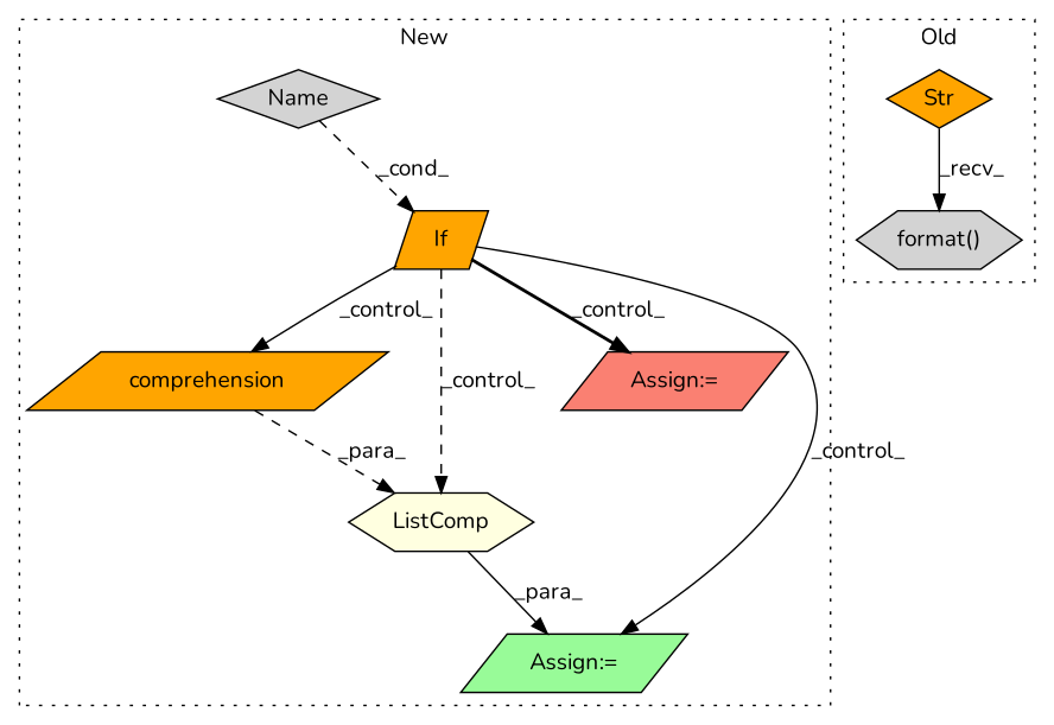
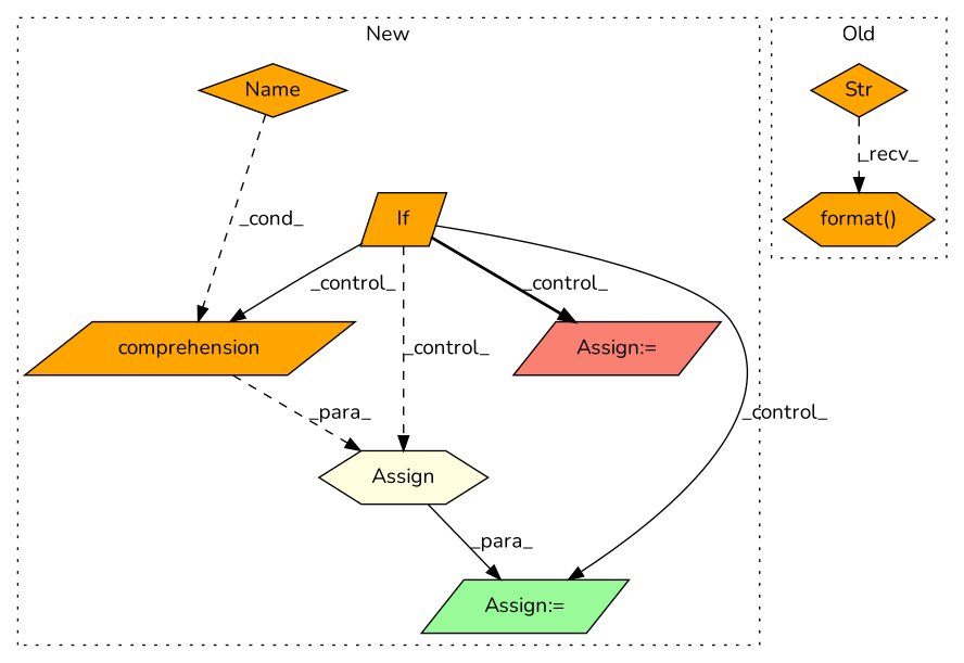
  digraph {
    fontname=Nunito
    node [a=68 fillcolor=orange fontname=Nunito l=3 shape=parallelogram style=filled]
    edge [fontname=Nunito style=solid]
-   n1 [a=106 fillcolor=lightyellow l=58 label=ListComp s=11352 shape=hexagon]
+   n1 [a=106 fillcolor=lightyellow l=58 label=Assign s=11352 shape=hexagon]
    n2 [a=45 label=comprehension s=11383]
    n3 [fillcolor=palegreen label="Assign:=" s=11330]
-   n4 [a=87 fillcolor=lightgrey l=23 label=Name s=11239 shape=diamond]
+   n4 [a=87 l=23 label=Name s=11239 shape=diamond]
    n5 [a=96 label=If s=11236]
    n6 [fillcolor=salmon label="Assign:=" s=11571]
-   n7 [a=75 fillcolor=lightgrey l="26,1" label="format()" s="10424,10454" shape=hexagon]
+   n7 [a=75 l="26,1" label="format()" s="10424,10454" shape=hexagon]
    n8 [a=66 l=18 label=Str s=10424 shape=diamond]
    subgraph cluster_1 {
      label=New
      style=dotted
      n1
      n2
      n3
      n4
      n5
      n6
    }
    subgraph cluster_2 {
      label=Old
      style=dotted
      n7
      n8
    }
    n1 -> n3 [label=_para_]
    n2 -> n1 [label=_para_ style=dashed]
-   n4 -> n5 [label=_cond_ style=dashed]
+   n4 -> n2 [label=_cond_ style=dashed]
    n5 -> n1 [label=_control_ style=dashed]
    n5 -> n2 [label=_control_]
    n5 -> n3 [label=_control_]
    n5 -> n6 [label=_control_ style=bold]
-   n8 -> n7 [label=_recv_]
+   n8 -> n7 [label=_recv_ style=dashed]
  }
